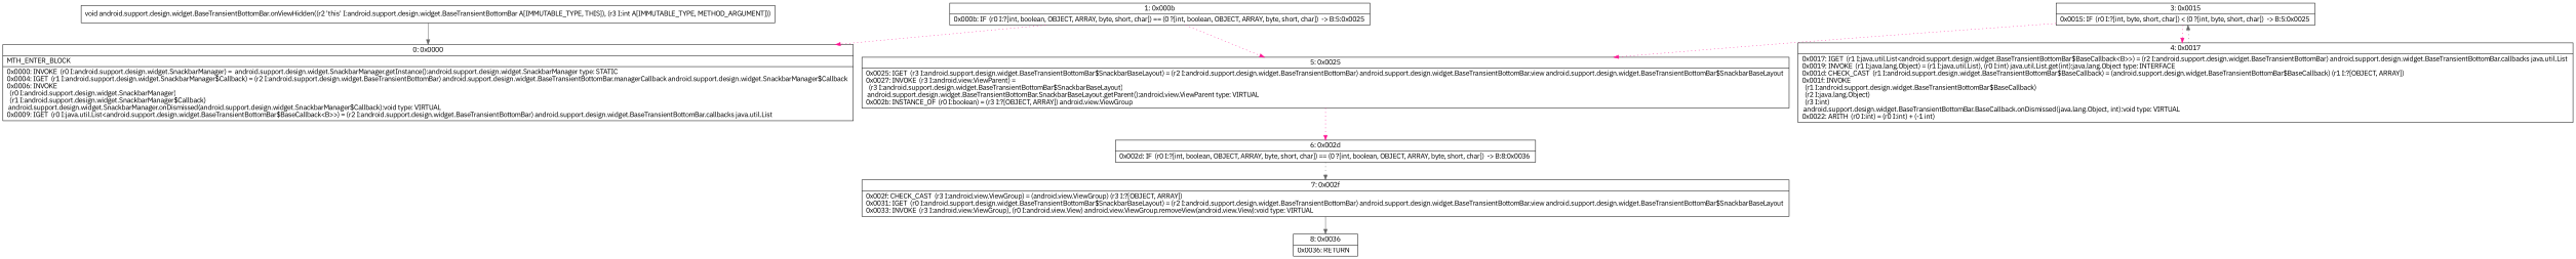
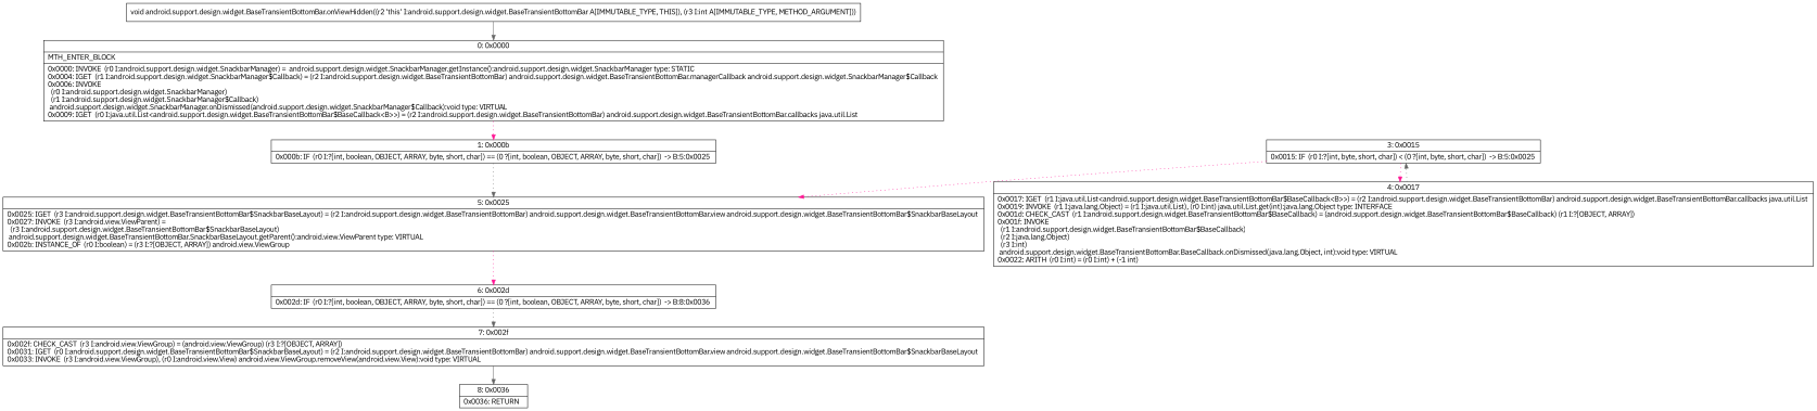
  digraph {
    fontname="IBM Plex Sans"
    node [fontname="IBM Plex Sans" shape=record]
    edge [color=deeppink fontname="IBM Plex Sans" style=dotted]
    n1 [label="{0\:\ 0x0000|MTH_ENTER_BLOCK\l|0x0000: INVOKE  (r0 I:android.support.design.widget.SnackbarManager) =  android.support.design.widget.SnackbarManager.getInstance():android.support.design.widget.SnackbarManager type: STATIC \l0x0004: IGET  (r1 I:android.support.design.widget.SnackbarManager$Callback) = (r2 I:android.support.design.widget.BaseTransientBottomBar) android.support.design.widget.BaseTransientBottomBar.managerCallback android.support.design.widget.SnackbarManager$Callback \l0x0006: INVOKE  \l  (r0 I:android.support.design.widget.SnackbarManager)\l  (r1 I:android.support.design.widget.SnackbarManager$Callback)\l android.support.design.widget.SnackbarManager.onDismissed(android.support.design.widget.SnackbarManager$Callback):void type: VIRTUAL \l0x0009: IGET  (r0 I:java.util.List\<android.support.design.widget.BaseTransientBottomBar$BaseCallback\<B\>\>) = (r2 I:android.support.design.widget.BaseTransientBottomBar) android.support.design.widget.BaseTransientBottomBar.callbacks java.util.List \l}"]
    n2 [label="{1\:\ 0x000b|0x000b: IF  (r0 I:?[int, boolean, OBJECT, ARRAY, byte, short, char]) == (0 ?[int, boolean, OBJECT, ARRAY, byte, short, char])  \-\> B:5:0x0025 \l}"]
    n3 [label="{5\:\ 0x0025|0x0025: IGET  (r3 I:android.support.design.widget.BaseTransientBottomBar$SnackbarBaseLayout) = (r2 I:android.support.design.widget.BaseTransientBottomBar) android.support.design.widget.BaseTransientBottomBar.view android.support.design.widget.BaseTransientBottomBar$SnackbarBaseLayout \l0x0027: INVOKE  (r3 I:android.view.ViewParent) = \l  (r3 I:android.support.design.widget.BaseTransientBottomBar$SnackbarBaseLayout)\l android.support.design.widget.BaseTransientBottomBar.SnackbarBaseLayout.getParent():android.view.ViewParent type: VIRTUAL \l0x002b: INSTANCE_OF  (r0 I:boolean) = (r3 I:?[OBJECT, ARRAY]) android.view.ViewGroup \l}"]
    n4 [label="{6\:\ 0x002d|0x002d: IF  (r0 I:?[int, boolean, OBJECT, ARRAY, byte, short, char]) == (0 ?[int, boolean, OBJECT, ARRAY, byte, short, char])  \-\> B:8:0x0036 \l}"]
    n5 [label="{3\:\ 0x0015|0x0015: IF  (r0 I:?[int, byte, short, char]) \< (0 ?[int, byte, short, char])  \-\> B:5:0x0025 \l}"]
    n6 [label="{4\:\ 0x0017|0x0017: IGET  (r1 I:java.util.List\<android.support.design.widget.BaseTransientBottomBar$BaseCallback\<B\>\>) = (r2 I:android.support.design.widget.BaseTransientBottomBar) android.support.design.widget.BaseTransientBottomBar.callbacks java.util.List \l0x0019: INVOKE  (r1 I:java.lang.Object) = (r1 I:java.util.List), (r0 I:int) java.util.List.get(int):java.lang.Object type: INTERFACE \l0x001d: CHECK_CAST  (r1 I:android.support.design.widget.BaseTransientBottomBar$BaseCallback) = (android.support.design.widget.BaseTransientBottomBar$BaseCallback) (r1 I:?[OBJECT, ARRAY]) \l0x001f: INVOKE  \l  (r1 I:android.support.design.widget.BaseTransientBottomBar$BaseCallback)\l  (r2 I:java.lang.Object)\l  (r3 I:int)\l android.support.design.widget.BaseTransientBottomBar.BaseCallback.onDismissed(java.lang.Object, int):void type: VIRTUAL \l0x0022: ARITH  (r0 I:int) = (r0 I:int) + (\-1 int) \l}"]
    n7 [label="{7\:\ 0x002f|0x002f: CHECK_CAST  (r3 I:android.view.ViewGroup) = (android.view.ViewGroup) (r3 I:?[OBJECT, ARRAY]) \l0x0031: IGET  (r0 I:android.support.design.widget.BaseTransientBottomBar$SnackbarBaseLayout) = (r2 I:android.support.design.widget.BaseTransientBottomBar) android.support.design.widget.BaseTransientBottomBar.view android.support.design.widget.BaseTransientBottomBar$SnackbarBaseLayout \l0x0033: INVOKE  (r3 I:android.view.ViewGroup), (r0 I:android.view.View) android.view.ViewGroup.removeView(android.view.View):void type: VIRTUAL \l}"]
    n8 [label="{8\:\ 0x0036|0x0036: RETURN   \l}"]
    n9 [label="{void android.support.design.widget.BaseTransientBottomBar.onViewHidden((r2 'this' I:android.support.design.widget.BaseTransientBottomBar A[IMMUTABLE_TYPE, THIS]), (r3 I:int A[IMMUTABLE_TYPE, METHOD_ARGUMENT])) }"]
-   n2 -> n1
-   n2 -> n3
+   n1 -> n2
+   n2 -> n3 [color=gray40]
    n3 -> n4
    n4 -> n7 [color=gray40]
    n5 -> n3
    n5 -> n6
    n6 -> n5 [color=gray40]
    n7 -> n8 [color=gray40 style=solid]
    n9 -> n1 [color=gray40 style=solid]
  }
